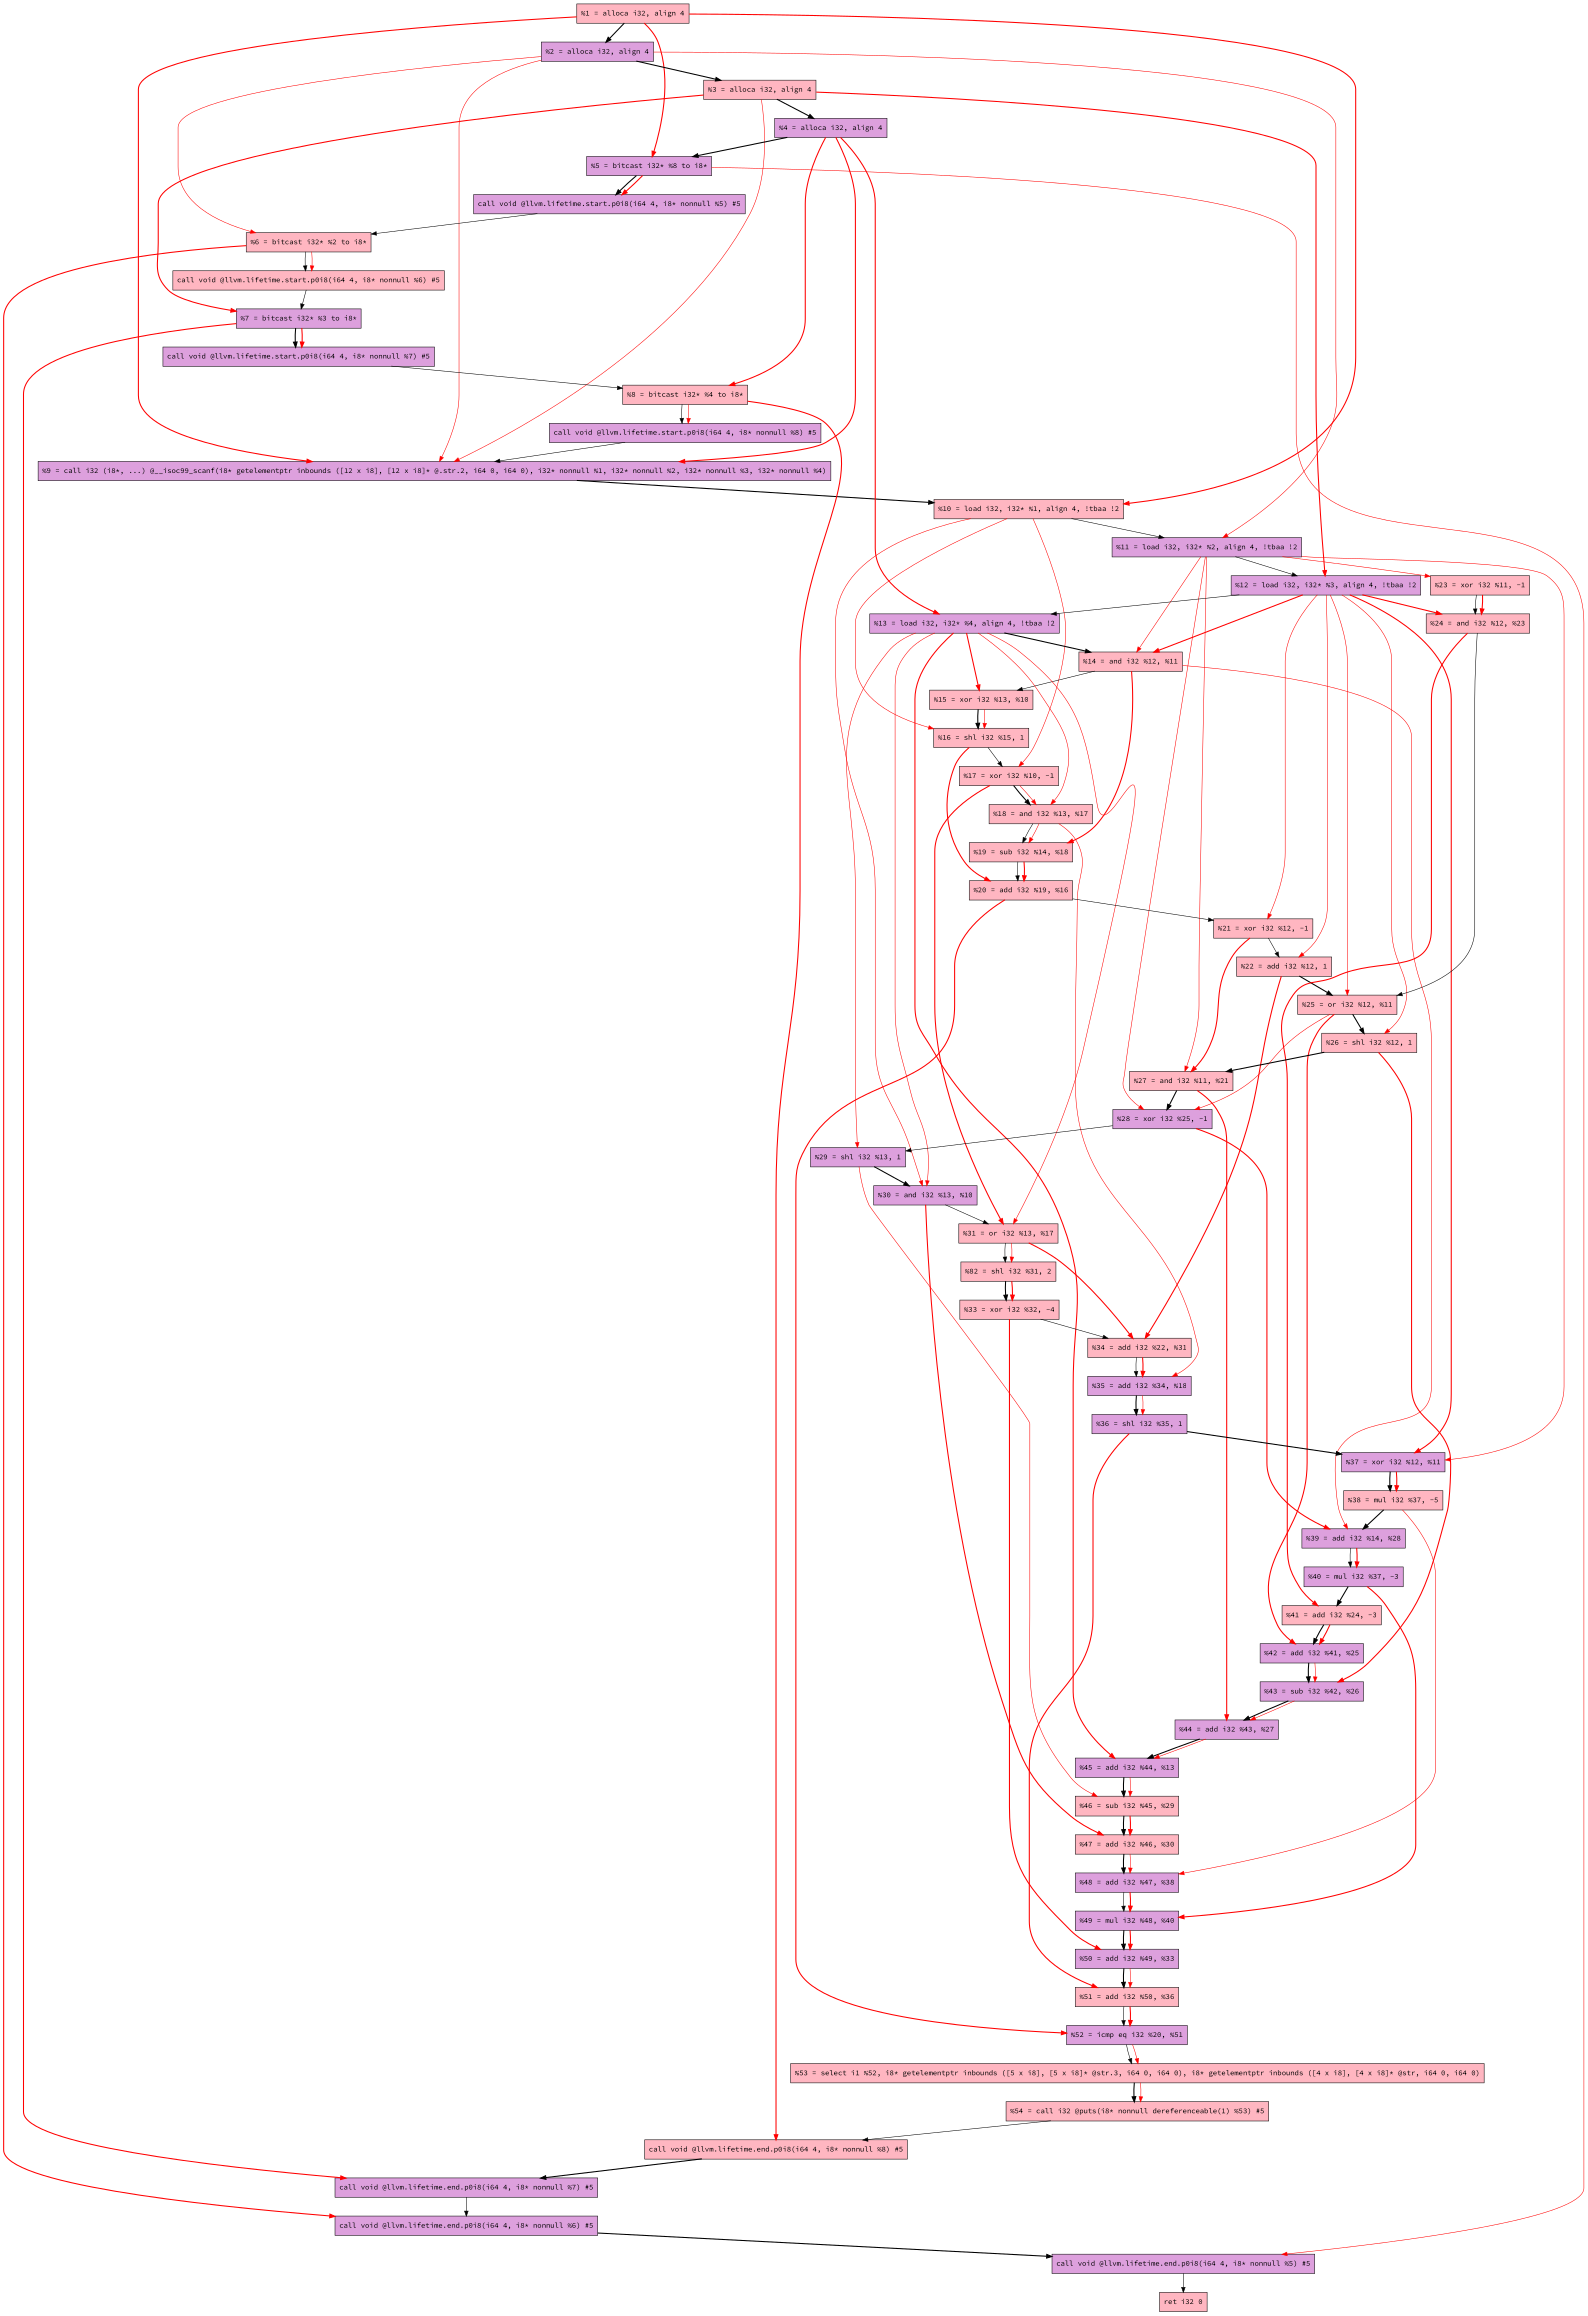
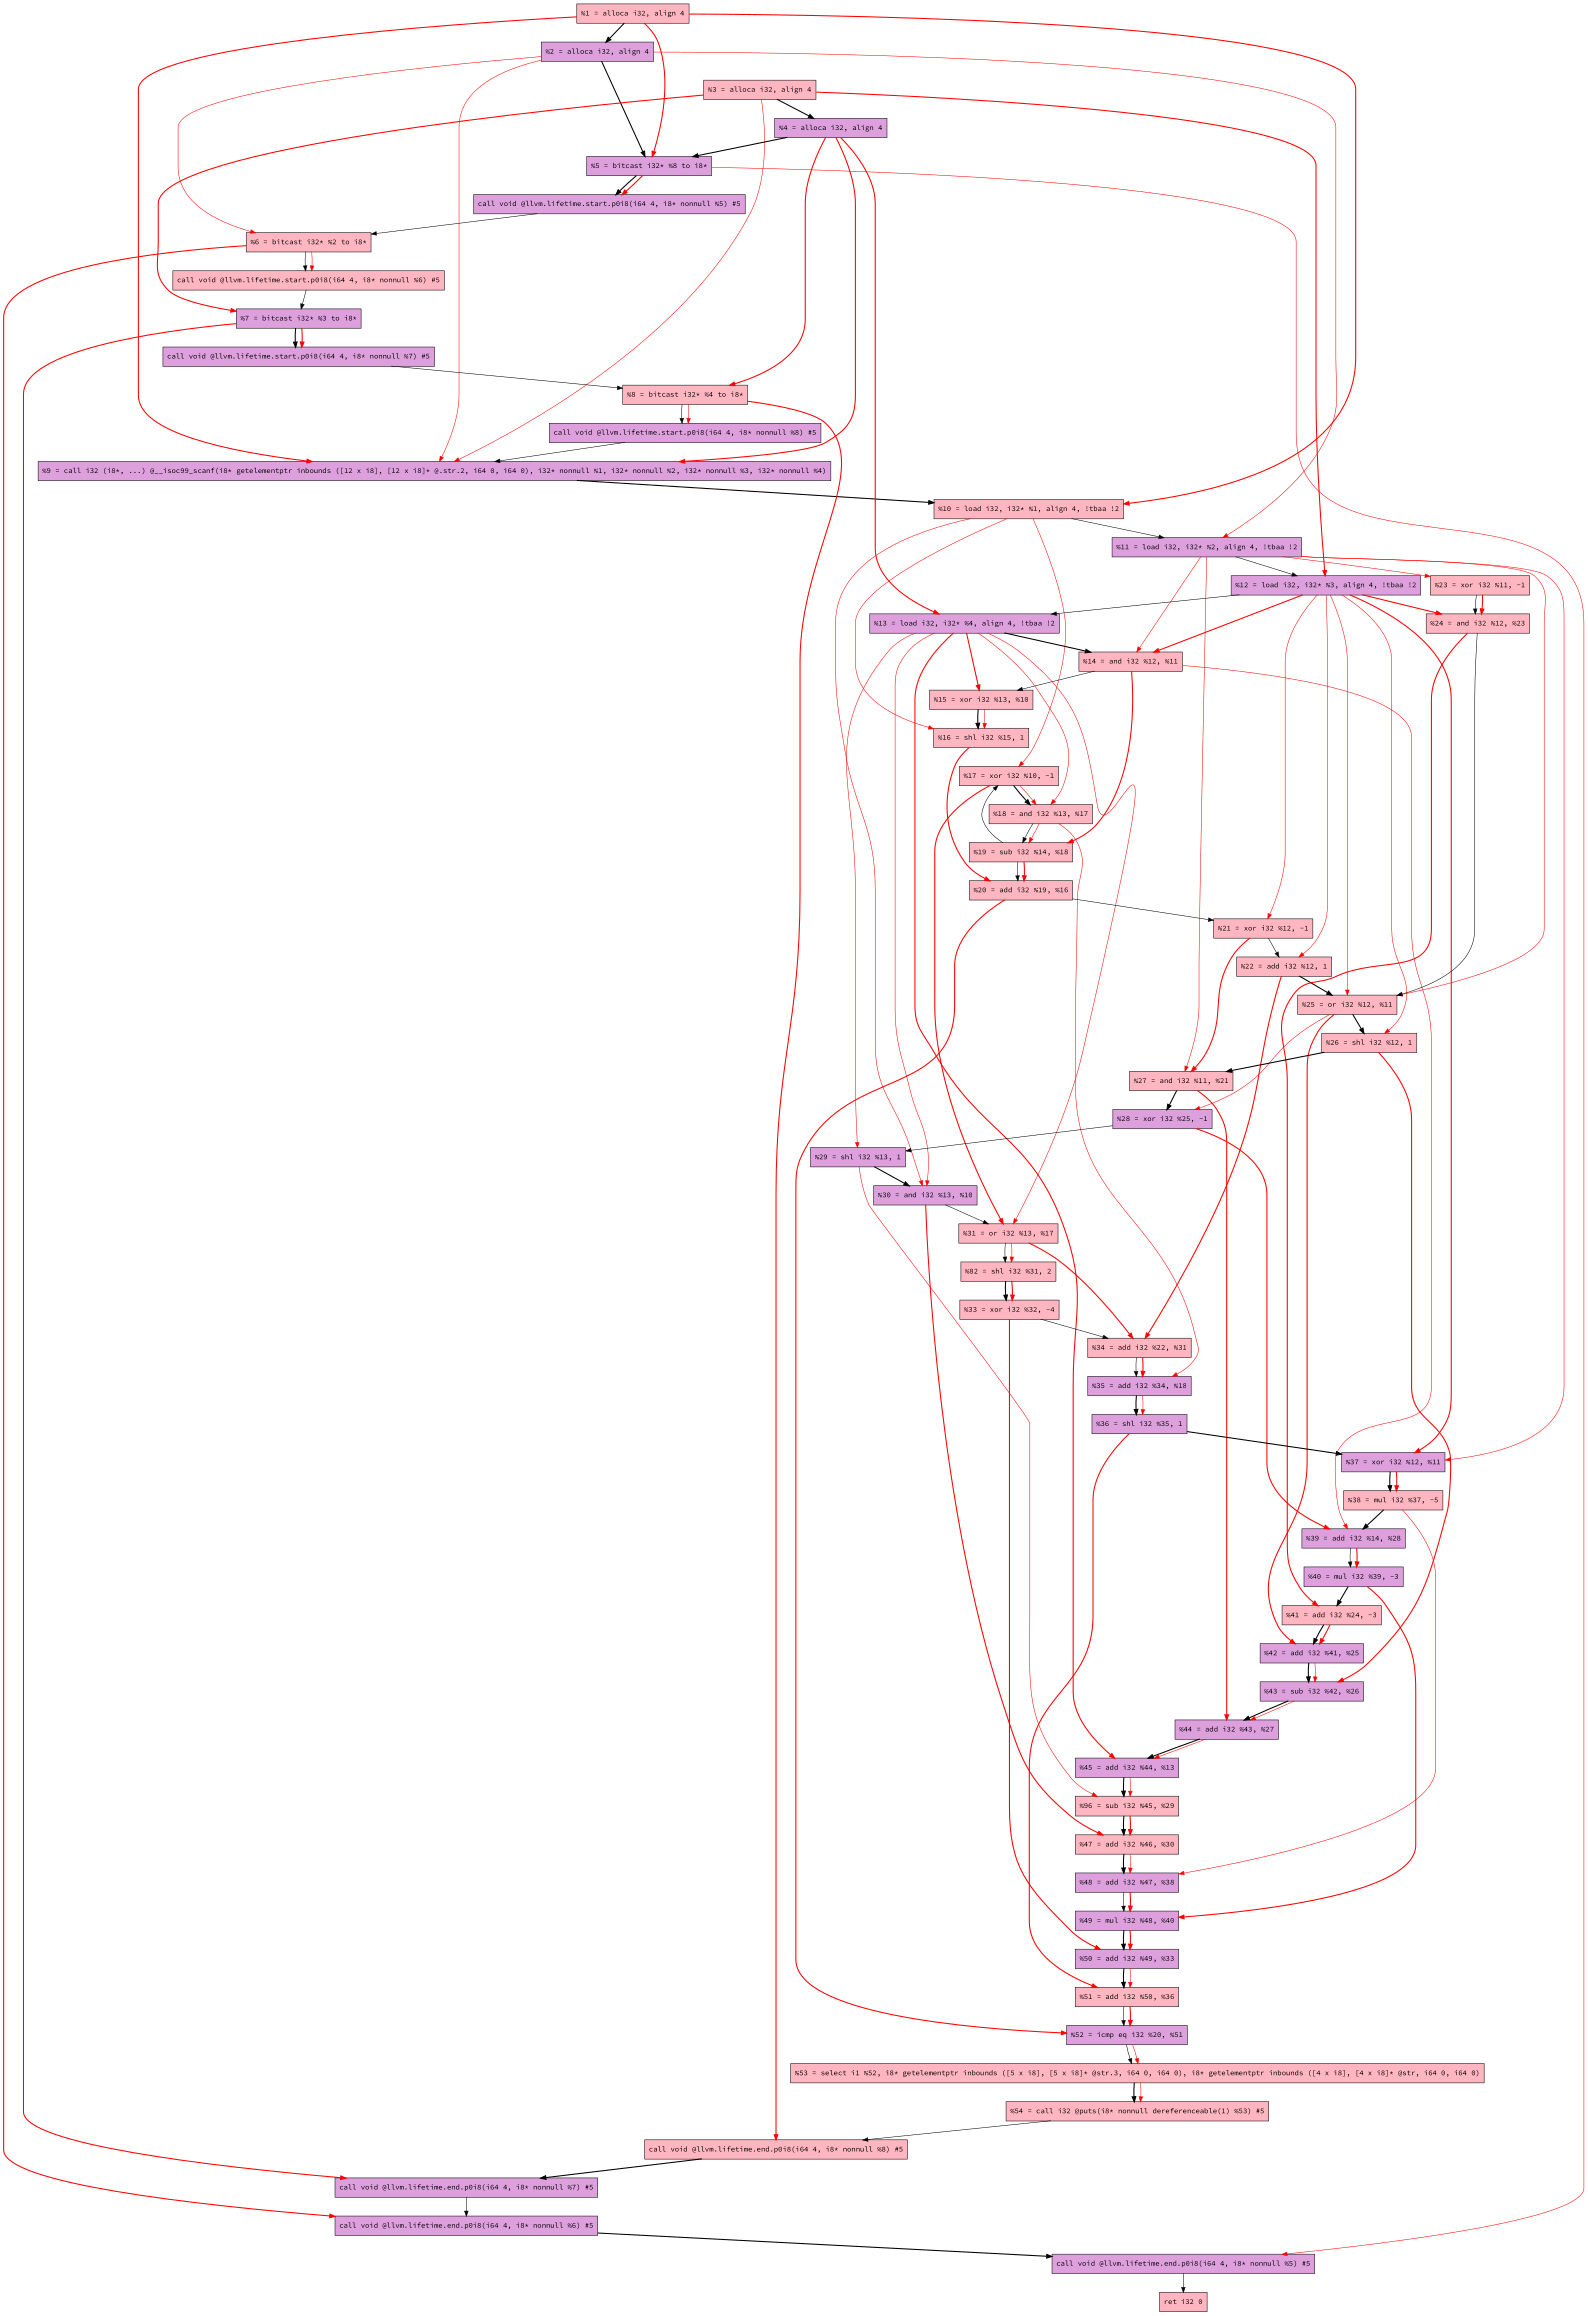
  digraph {
    fontname="Source Code Pro"
    node [fillcolor=lightpink fontname="Source Code Pro" shape=record style=filled]
    edge [fontname="Source Code Pro" style=bold color=red]
    n1 [label="  %1 = alloca i32, align 4"]
    n2 [fillcolor=plum label="  %2 = alloca i32, align 4"]
    n3 [fillcolor=plum label="%5 = bitcast i32* %8 to i8*"]
    n4 [fillcolor=plum label="  %9 = call i32 (i8*, ...) @__isoc99_scanf(i8* getelementptr inbounds ([12 x i8], [12 x i8]* @.str.2, i64 0, i64 0), i32* nonnull %1, i32* nonnull %2, i32* nonnull %3, i32* nonnull %4)"]
    n5 [label="  %10 = load i32, i32* %1, align 4, !tbaa !2"]
    n6 [label="  %3 = alloca i32, align 4"]
    n7 [label="  %6 = bitcast i32* %2 to i8*"]
    n8 [fillcolor=plum label="  %11 = load i32, i32* %2, align 4, !tbaa !2"]
    n9 [fillcolor=plum label="  call void @llvm.lifetime.start.p0i8(i64 4, i8* nonnull %5) #5"]
    n10 [fillcolor=plum label="  call void @llvm.lifetime.end.p0i8(i64 4, i8* nonnull %5) #5"]
    n11 [label="  %17 = xor i32 %10, -1"]
    n12 [fillcolor=plum label="  %30 = and i32 %13, %10"]
    n13 [label="  %16 = shl i32 %15, 1"]
    n14 [fillcolor=plum label="  %4 = alloca i32, align 4"]
    n15 [fillcolor=plum label="  %7 = bitcast i32* %3 to i8*"]
    n16 [fillcolor=plum label="  %12 = load i32, i32* %3, align 4, !tbaa !2"]
    n17 [label="  call void @llvm.lifetime.start.p0i8(i64 4, i8* nonnull %6) #5"]
    n18 [fillcolor=plum label="  call void @llvm.lifetime.end.p0i8(i64 4, i8* nonnull %6) #5"]
    n19 [label="  %14 = and i32 %12, %11"]
    n20 [label="  %23 = xor i32 %11, -1"]
    n21 [label="  %25 = or i32 %12, %11"]
    n22 [label="  %27 = and i32 %11, %21"]
    n23 [fillcolor=plum label="  %37 = xor i32 %12, %11"]
    n24 [label="  %8 = bitcast i32* %4 to i8*"]
    n25 [fillcolor=plum label="  %13 = load i32, i32* %4, align 4, !tbaa !2"]
    n26 [fillcolor=plum label="  call void @llvm.lifetime.start.p0i8(i64 4, i8* nonnull %7) #5"]
    n27 [fillcolor=plum label="  call void @llvm.lifetime.end.p0i8(i64 4, i8* nonnull %7) #5"]
    n28 [label="  %21 = xor i32 %12, -1"]
    n29 [label="  %22 = add i32 %12, 1"]
    n30 [label="  %24 = and i32 %12, %23"]
    n31 [label="  %26 = shl i32 %12, 1"]
    n32 [fillcolor=plum label="  call void @llvm.lifetime.start.p0i8(i64 4, i8* nonnull %8) #5"]
    n33 [label="  call void @llvm.lifetime.end.p0i8(i64 4, i8* nonnull %8) #5"]
    n34 [label="  %15 = xor i32 %13, %10"]
    n35 [label="  %18 = and i32 %13, %17"]
    n36 [fillcolor=plum label="  %29 = shl i32 %13, 1"]
    n37 [label="  %31 = or i32 %13, %17"]
    n38 [fillcolor=plum label="  %45 = add i32 %44, %13"]
    n39 [label="  ret i32 0"]
    n40 [label="  %47 = add i32 %46, %30"]
    n41 [label="  %19 = sub i32 %14, %18"]
    n42 [fillcolor=plum label="  %39 = add i32 %14, %28"]
    n43 [fillcolor=plum label="  %28 = xor i32 %25, -1"]
    n44 [fillcolor=plum label="  %42 = add i32 %41, %25"]
    n45 [fillcolor=plum label="  %44 = add i32 %43, %27"]
    n46 [label="  %38 = mul i32 %37, -5"]
    n47 [label="  %34 = add i32 %22, %31"]
    n48 [label="  %41 = add i32 %24, -3"]
    n49 [fillcolor=plum label="  %43 = sub i32 %42, %26"]
    n50 [fillcolor=plum label="  %35 = add i32 %34, %18"]
-   n51 [label="  %46 = sub i32 %45, %29"]
+   n51 [label="%96 = sub i32 %45, %29"]
    n52 [label="%82 = shl i32 %31, 2"]
    n53 [label="  %20 = add i32 %19, %16"]
-   n54 [fillcolor=plum label="%40 = mul i32 %37, -3"]
+   n54 [fillcolor=plum label="  %40 = mul i32 %39, -3"]
    n55 [fillcolor=plum label="  %52 = icmp eq i32 %20, %51"]
    n56 [fillcolor=plum label="  %36 = shl i32 %35, 1"]
    n57 [label="  %53 = select i1 %52, i8* getelementptr inbounds ([5 x i8], [5 x i8]* @str.3, i64 0, i64 0), i8* getelementptr inbounds ([4 x i8], [4 x i8]* @str, i64 0, i64 0)"]
    n58 [fillcolor=plum label="  %48 = add i32 %47, %38"]
    n59 [label="  %33 = xor i32 %32, -4"]
    n60 [fillcolor=plum label="  %50 = add i32 %49, %33"]
    n61 [label="  %51 = add i32 %50, %36"]
    n62 [fillcolor=plum label="%49 = mul i32 %48, %40"]
    n63 [label="  %54 = call i32 @puts(i8* nonnull dereferenceable(1) %53) #5"]
    n1 -> n2 [color=""]
    n1 -> n3
    n1 -> n4
    n1 -> n5
    n2 -> n4 [style=solid]
-   n2 -> n6 [color=""]
+   n2 -> n3 [color=""]
    n2 -> n7 [style=solid]
    n2 -> n8 [style=solid]
    n3 -> n9 [color=""]
    n3 -> n9
    n3 -> n10 [style=solid]
    n4 -> n5 [color=""]
    n5 -> n8 [style=solid color=""]
    n5 -> n11 [style=solid]
    n5 -> n12 [style=solid]
    n5 -> n13 [style=solid]
    n6 -> n4 [style=solid]
    n6 -> n14 [color=""]
    n6 -> n15
    n6 -> n16
    n7 -> n17 [style=solid color=""]
    n7 -> n17 [style=solid]
    n7 -> n18
    n8 -> n16 [style=solid color=""]
    n8 -> n19 [style=solid]
    n8 -> n20 [style=solid]
-   n8 -> n43 [style=solid]
+   n8 -> n21 [style=solid]
    n8 -> n22 [style=solid]
    n8 -> n23 [style=solid]
    n9 -> n7 [style=solid color=""]
    n10 -> n39 [style=solid color=""]
    n11 -> n35 [color=""]
    n11 -> n35 [style=solid]
    n11 -> n37
    n12 -> n37 [style=solid color=""]
    n12 -> n40
-   n13 -> n11 [style=solid color=""]
+   n41 -> n11 [style=solid color=""]
    n13 -> n53
    n14 -> n3 [color=""]
    n14 -> n4
    n14 -> n24
    n14 -> n25
    n15 -> n26 [color=""]
    n15 -> n26
    n15 -> n27
    n16 -> n19
    n16 -> n21 [style=solid]
    n16 -> n23
    n16 -> n25 [style=solid color=""]
    n16 -> n28 [style=solid]
    n16 -> n29 [style=solid]
    n16 -> n30
    n16 -> n31 [style=solid]
    n17 -> n15 [style=solid color=""]
    n18 -> n10 [color=""]
    n19 -> n34 [style=solid color=""]
    n19 -> n41
    n19 -> n42 [style=solid]
    n20 -> n30 [style=solid color=""]
    n20 -> n30
    n21 -> n31 [color=""]
    n21 -> n43 [style=solid]
    n21 -> n44
    n22 -> n43 [color=""]
    n22 -> n45
    n23 -> n46 [color=""]
    n23 -> n46
    n24 -> n32 [style=solid color=""]
    n24 -> n32 [style=solid]
    n24 -> n33
    n25 -> n12 [style=solid]
    n25 -> n19 [color=""]
    n25 -> n34
    n25 -> n35 [style=solid]
    n25 -> n36 [style=solid]
    n25 -> n37 [style=solid]
    n25 -> n38
    n26 -> n24 [style=solid color=""]
    n27 -> n18 [style=solid color=""]
    n28 -> n22
    n28 -> n29 [style=solid color=""]
    n29 -> n21 [color=""]
    n29 -> n47
    n30 -> n21 [style=solid color=""]
    n30 -> n48
    n31 -> n22 [color=""]
    n31 -> n49
    n32 -> n4 [style=solid color=""]
    n33 -> n27 [color=""]
    n34 -> n13 [color=""]
    n34 -> n13 [style=solid]
    n35 -> n41 [style=solid color=""]
    n35 -> n41 [style=solid]
    n35 -> n50 [style=solid]
    n36 -> n12 [color=""]
    n36 -> n51 [style=solid]
    n37 -> n47
    n37 -> n52 [style=solid color=""]
    n37 -> n52 [style=solid]
    n38 -> n51 [color=""]
    n38 -> n51 [style=solid]
    n40 -> n58 [color=""]
    n40 -> n58 [style=solid]
    n41 -> n53 [style=solid color=""]
    n41 -> n53
    n42 -> n54 [style=solid color=""]
    n42 -> n54
    n43 -> n36 [style=solid color=""]
    n43 -> n42
    n44 -> n49 [color=""]
    n44 -> n49 [style=solid]
    n45 -> n38 [color=""]
    n45 -> n38 [style=solid]
    n46 -> n42 [color=""]
    n46 -> n58 [style=solid]
    n47 -> n50 [style=solid color=""]
    n47 -> n50
    n48 -> n44 [color=""]
    n48 -> n44
    n49 -> n45 [color=""]
    n49 -> n45 [style=solid]
    n50 -> n56 [color=""]
    n50 -> n56 [style=solid]
    n51 -> n40 [color=""]
    n51 -> n40
    n52 -> n59 [color=""]
    n52 -> n59
    n53 -> n28 [style=solid color=""]
    n53 -> n55
    n54 -> n48 [color=""]
    n54 -> n62
    n55 -> n57 [style=solid color=""]
    n55 -> n57 [style=solid]
    n56 -> n23 [color=""]
    n56 -> n61
    n57 -> n63 [color=""]
    n57 -> n63 [style=solid]
    n58 -> n62 [style=solid color=""]
    n58 -> n62
    n59 -> n47 [style=solid color=""]
    n59 -> n60
    n60 -> n61 [color=""]
    n60 -> n61 [style=solid]
    n61 -> n55 [style=solid color=""]
    n61 -> n55
    n62 -> n60 [color=""]
    n62 -> n60
    n63 -> n33 [style=solid color=""]
  }
